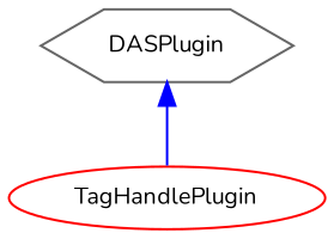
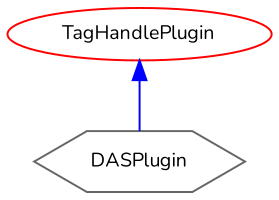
  digraph {
    rankdir=TB
    fontname=Nunito
    node [fillcolor=white fontname=Nunito fontsize=10 style=filled]
    n1 [color=gray40 height=0.2 label=DASPlugin shape=hexagon width=0.4]
    n2 [color=red height=0.2 label=TagHandlePlugin shape=ellipse width=0.4]
-   n1 -> n2 [color=blue dir=back fontname=Nunito fontsize=10 labelfontname=Helvetica labelfontsize=10 style=solid]
+   n2 -> n1 [color=blue dir=back fontname=Nunito fontsize=10 labelfontname=Helvetica labelfontsize=10 style=solid]
  }
